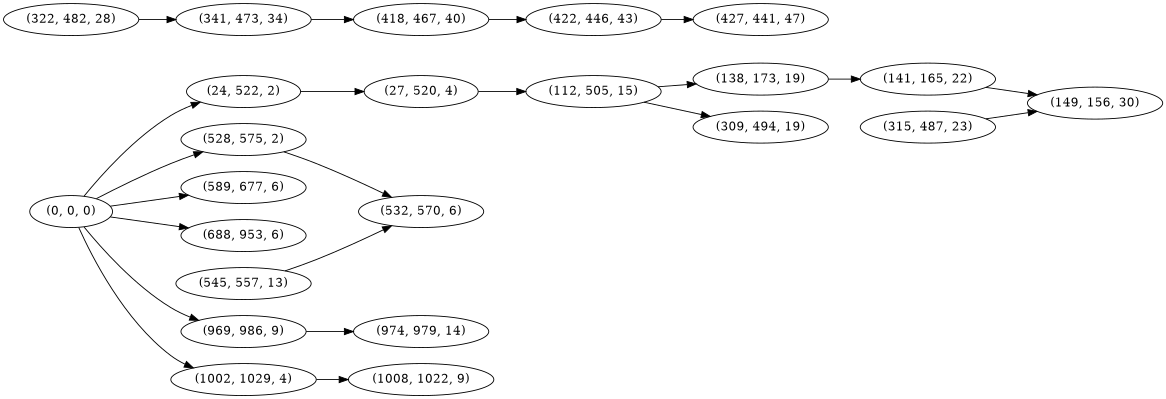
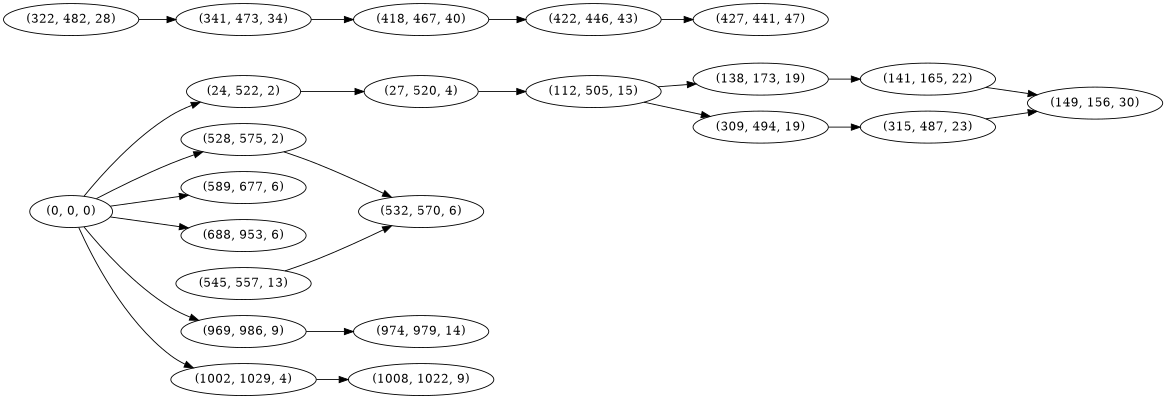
  digraph {
    rankdir=LR
    "(0, 0, 0)"
    "(24, 522, 2)"
    "(528, 575, 2)"
    "(589, 677, 6)"
    "(688, 953, 6)"
    "(969, 986, 9)"
    "(1002, 1029, 4)"
    "(27, 520, 4)"
    "(532, 570, 6)"
    "(974, 979, 14)"
    "(1008, 1022, 9)"
    "(112, 505, 15)"
    "(138, 173, 19)"
    "(309, 494, 19)"
    "(141, 165, 22)"
    "(315, 487, 23)"
    "(149, 156, 30)"
    "(322, 482, 28)"
    "(341, 473, 34)"
    "(418, 467, 40)"
    "(422, 446, 43)"
    "(427, 441, 47)"
    "(545, 557, 13)"
    "(0, 0, 0)" -> "(24, 522, 2)"
    "(0, 0, 0)" -> "(528, 575, 2)"
    "(0, 0, 0)" -> "(589, 677, 6)"
    "(0, 0, 0)" -> "(688, 953, 6)"
    "(0, 0, 0)" -> "(969, 986, 9)"
    "(0, 0, 0)" -> "(1002, 1029, 4)"
    "(24, 522, 2)" -> "(27, 520, 4)"
    "(528, 575, 2)" -> "(532, 570, 6)"
    "(969, 986, 9)" -> "(974, 979, 14)"
    "(1002, 1029, 4)" -> "(1008, 1022, 9)"
    "(27, 520, 4)" -> "(112, 505, 15)"
    "(112, 505, 15)" -> "(138, 173, 19)"
    "(112, 505, 15)" -> "(309, 494, 19)"
    "(138, 173, 19)" -> "(141, 165, 22)"
+   "(309, 494, 19)" -> "(315, 487, 23)"
    "(141, 165, 22)" -> "(149, 156, 30)"
    "(315, 487, 23)" -> "(149, 156, 30)"
    "(322, 482, 28)" -> "(341, 473, 34)"
    "(341, 473, 34)" -> "(418, 467, 40)"
    "(418, 467, 40)" -> "(422, 446, 43)"
    "(422, 446, 43)" -> "(427, 441, 47)"
    "(545, 557, 13)" -> "(532, 570, 6)"
  }
